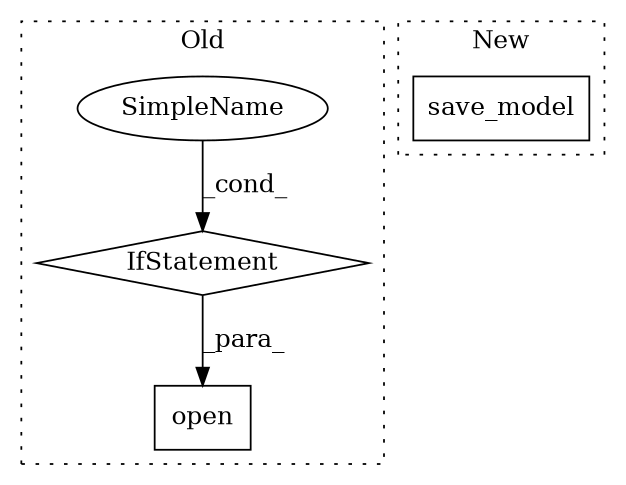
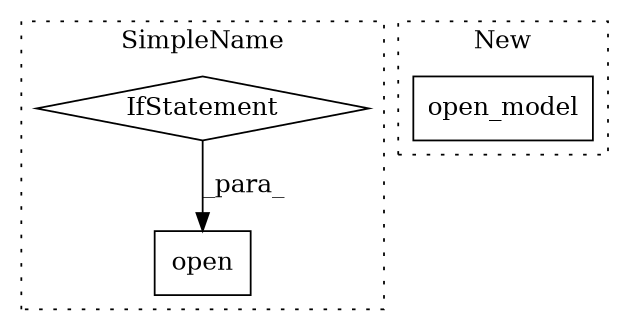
  digraph {
    node [a=32 shape=box]
    n1 [l="5,1" label=open s="4478,4501"]
    n2 [a=25 l="4,2" label=IfStatement s="4220,4241" shape=diamond]
-   n3 [a=42 label=SimpleName shape=ellipse]
-   n4 [l="11,1" label=save_model s="3497,3562"]
+   n4 [l="11,1" label=open_model s="3497,3562"]
    subgraph cluster_1 {
-     label=Old
+     label=SimpleName
      style=dotted
      n1
      n2
-     n3
    }
    subgraph cluster_2 {
      label=New
      style=dotted
      n4
    }
    n2 -> n1 [label=_para_]
-   n3 -> n2 [label=_cond_]
  }
